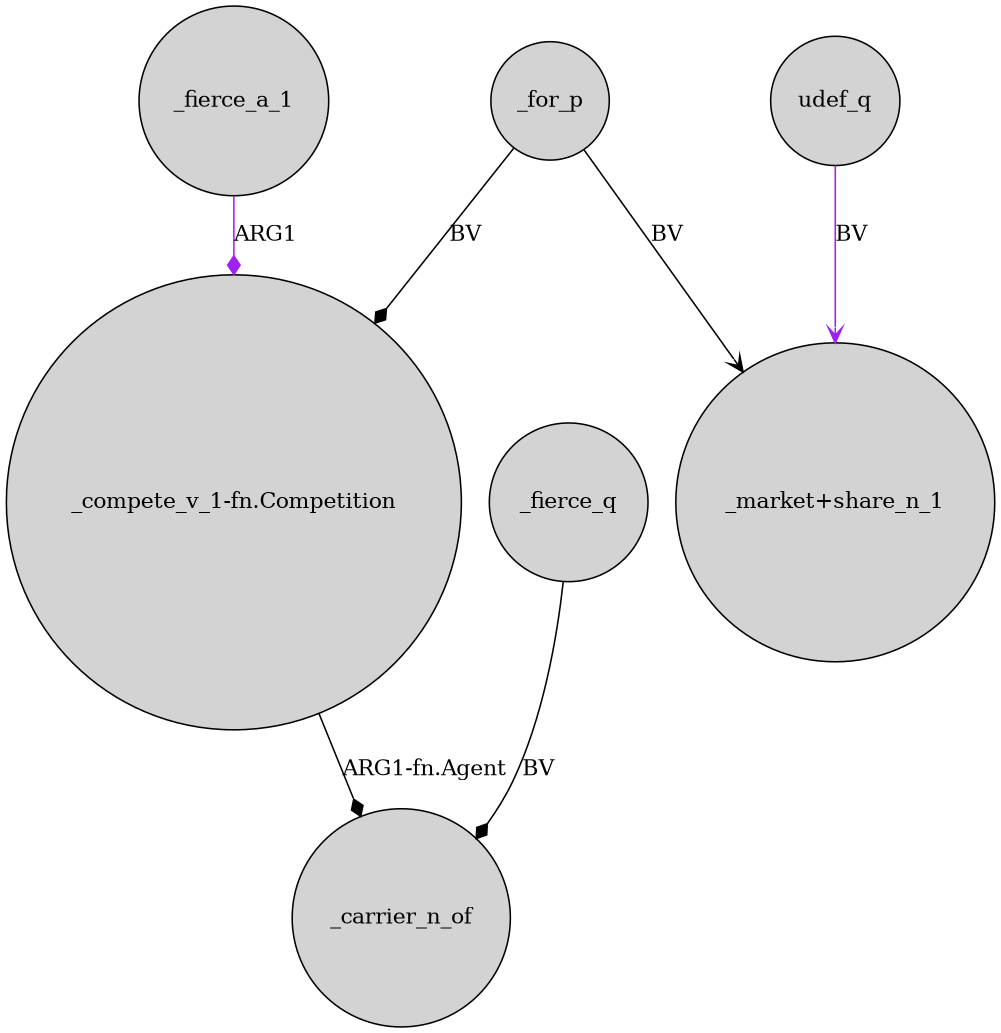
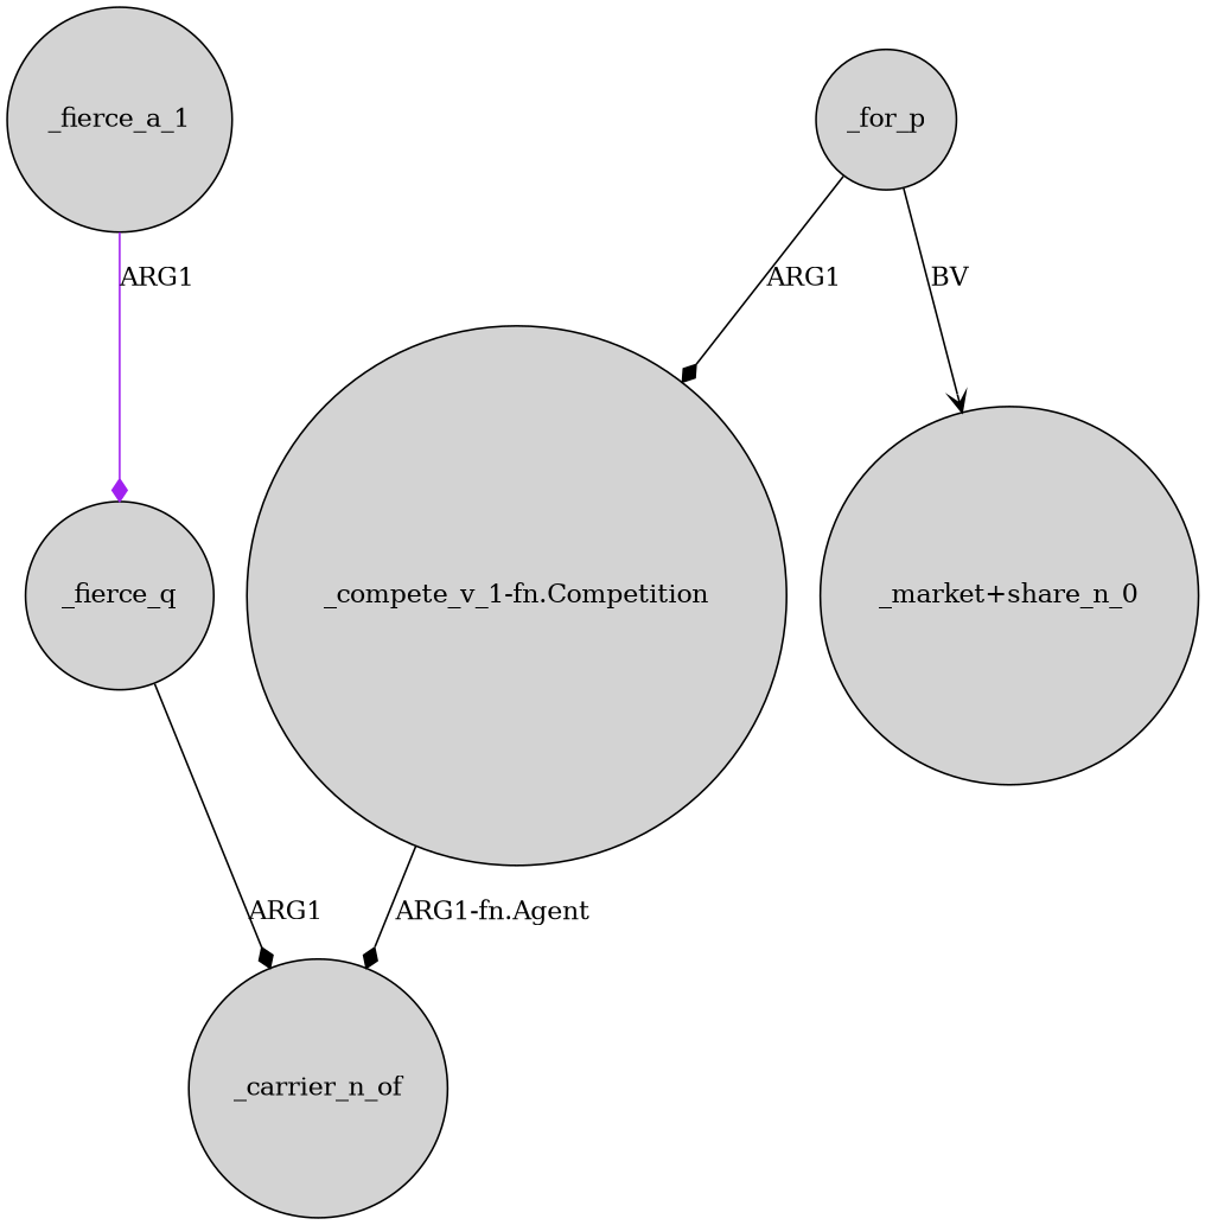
  digraph {
    node [shape=circle style=filled]
    edge [arrowhead=diamond color=black]
    _fierce_a_1
    "_compete_v_1-fn.Competition"
    _carrier_n_of
    _for_p
-   "_market+share_n_1"
+   "_market+share_n_1" [label="_market+share_n_0"]
    n6 [label=_fierce_q]
-   udef_q
-   _fierce_a_1 -> "_compete_v_1-fn.Competition" [color=purple label=ARG1]
+   _fierce_a_1 -> n6 [color=purple label=ARG1]
    "_compete_v_1-fn.Competition" -> _carrier_n_of [label="ARG1-fn.Agent"]
-   _for_p -> "_compete_v_1-fn.Competition" [label=BV]
+   _for_p -> "_compete_v_1-fn.Competition" [label=ARG1]
    _for_p -> "_market+share_n_1" [arrowhead=vee label=BV]
-   n6 -> _carrier_n_of [label=BV]
-   udef_q -> "_market+share_n_1" [arrowhead=vee color=purple label=BV]
+   n6 -> _carrier_n_of [label=ARG1]
  }
